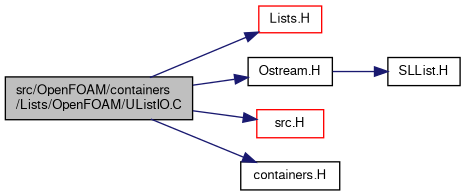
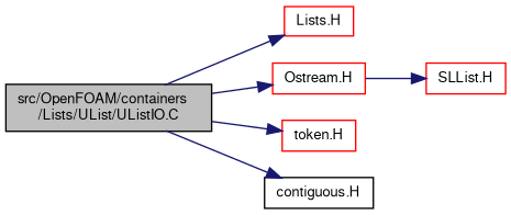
  digraph {
    rankdir=LR
    node [color=red fontname=FreeSans fontsize=10 shape=record]
    edge [color=midnightblue fontname=FreeSans fontsize=10 labelfontname=FreeSans labelfontsize=10 style=solid]
-   n1 [color=black fillcolor=grey75 fontcolor=black height=0.2 label="src/OpenFOAM/containers\l/Lists/OpenFOAM/UListIO.C" style=filled width=0.4]
+   n1 [color=black fillcolor=grey75 fontcolor=black height=0.2 label="src/OpenFOAM/containers\l/Lists/UList/UListIO.C" style=filled width=0.4]
    n2 [height=0.2 label="Lists.H" width=0.4]
-   n3 [color=black height=0.2 label="Ostream.H" width=0.4]
-   n4 [height=0.2 label="src.H" width=0.4]
-   n5 [color=black height=0.2 label="containers.H" width=0.4]
-   n6 [color=black height=0.2 label="SLList.H" width=0.4]
+   n3 [height=0.2 label="Ostream.H" width=0.4]
+   n4 [height=0.2 label="token.H" width=0.4]
+   n5 [color=black height=0.2 label="contiguous.H" width=0.4]
+   n6 [height=0.2 label="SLList.H" width=0.4]
    n1 -> n2
    n1 -> n3
    n1 -> n4
    n1 -> n5
    n3 -> n6
  }
